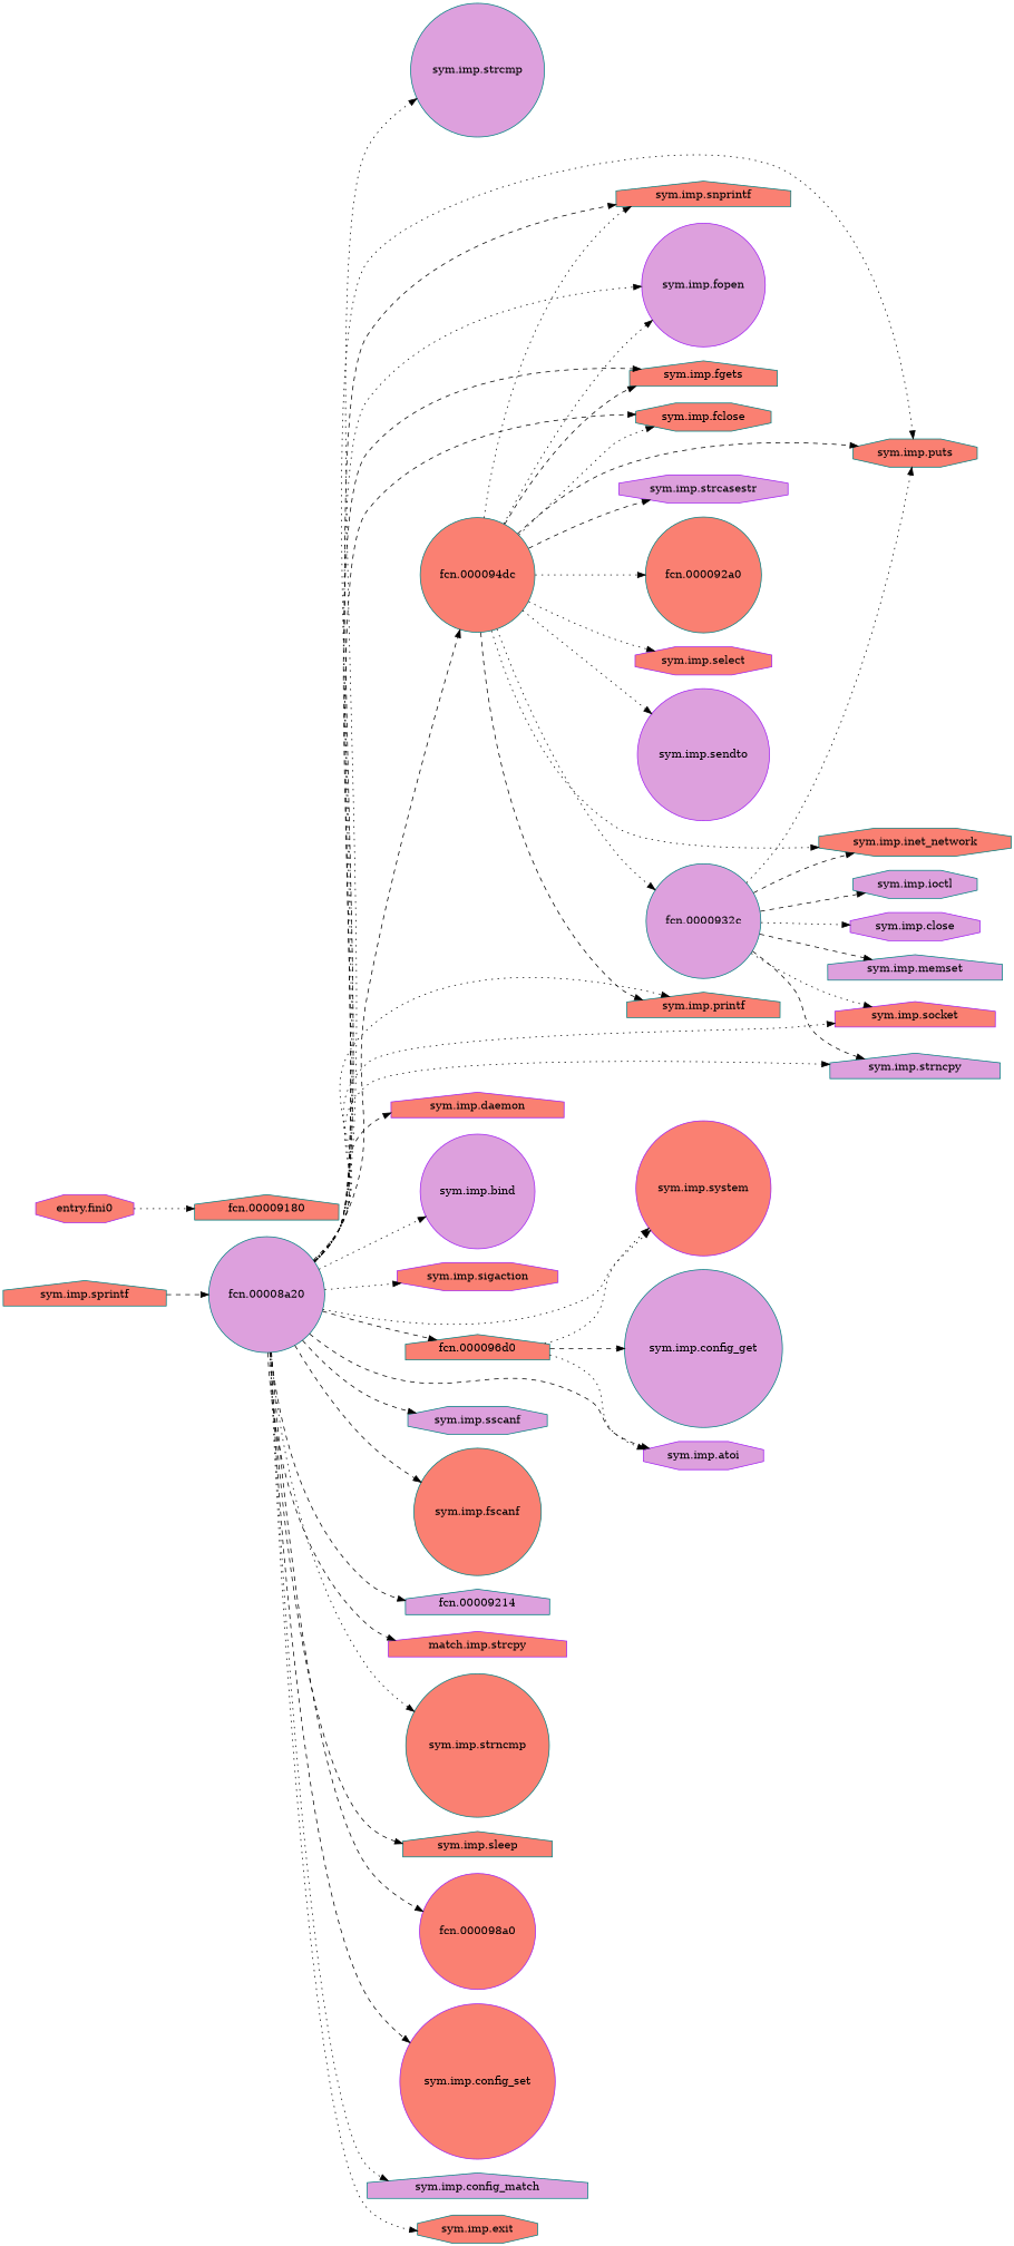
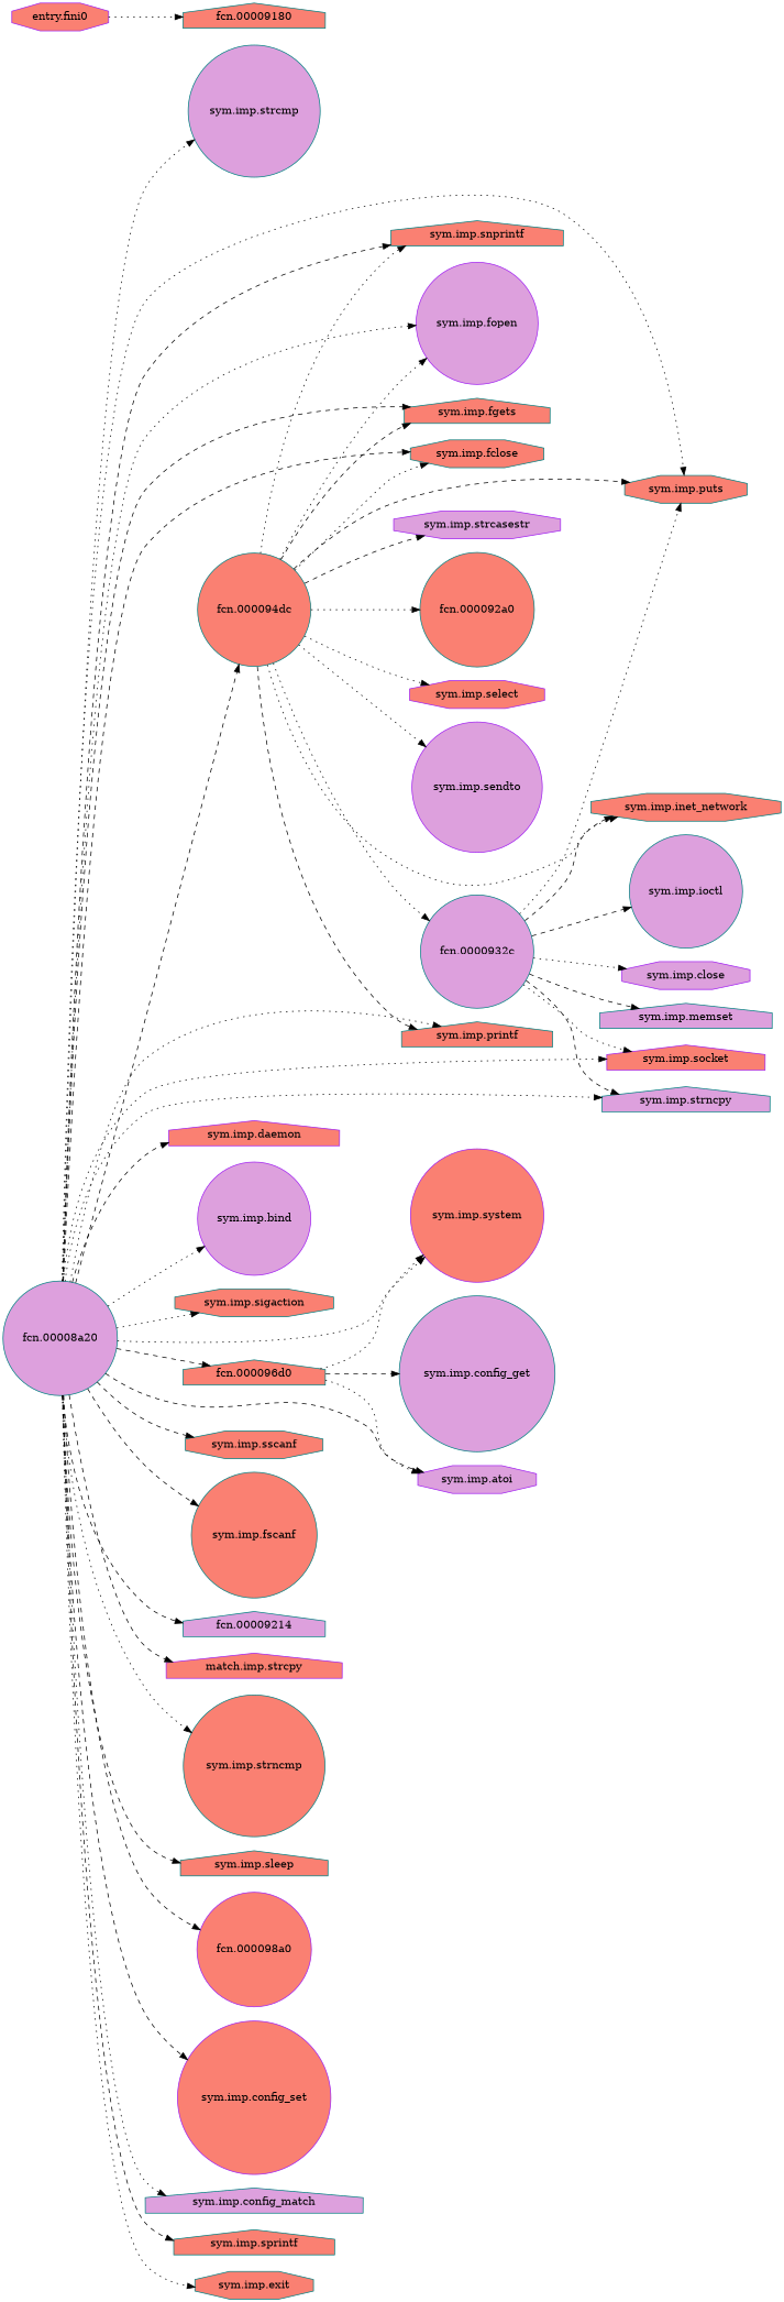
  digraph {
    rankdir=LR
    node [color=teal fillcolor=salmon shape=circle style=filled]
    edge [style=dotted]
    n1 [fillcolor=plum label="fcn.00008a20"]
    n2 [fillcolor=plum label="sym.imp.strcmp"]
    n3 [label="sym.imp.puts" shape=octagon]
    n4 [color=purple label="sym.imp.daemon" shape=house]
    n5 [label="sym.imp.snprintf" shape=house]
    n6 [color=purple label="sym.imp.socket" shape=house]
    n7 [color=purple fillcolor=plum label="sym.imp.bind"]
-   n8 [color=purple label="sym.imp.sigaction" shape=octagon]
+   n8 [label="sym.imp.sigaction" shape=octagon]
    n9 [color=purple label="sym.imp.system"]
    n10 [color=purple fillcolor=plum label="sym.imp.fopen"]
    n11 [label="sym.imp.fgets" shape=house]
-   n12 [fillcolor=plum label="sym.imp.sscanf" shape=octagon]
+   n12 [label="sym.imp.sscanf" shape=octagon]
    n13 [color=purple fillcolor=plum label="sym.imp.atoi" shape=octagon]
    n14 [label="sym.imp.fscanf"]
    n15 [label="sym.imp.fclose" shape=octagon]
    n16 [fillcolor=plum label="sym.imp.strncpy" shape=house]
    n17 [fillcolor=plum label="fcn.00009214" shape=house]
    n18 [color=purple label="match.imp.strcpy" shape=house]
    n19 [label="sym.imp.strncmp"]
    n20 [label="sym.imp.sleep" shape=house]
    n21 [label="fcn.000096d0" shape=house]
    n22 [color=purple label="fcn.000098a0"]
    n23 [label="fcn.000094dc"]
    n24 [color=purple label="sym.imp.config_set"]
    n25 [fillcolor=plum label="sym.imp.config_match" shape=house]
    n26 [label="sym.imp.sprintf" shape=house]
    n27 [label="sym.imp.printf" shape=house]
    n28 [label="sym.imp.exit" shape=octagon]
    n29 [fillcolor=plum label="sym.imp.config_get"]
    n30 [fillcolor=plum label="fcn.0000932c"]
    n31 [color=purple fillcolor=plum label="sym.imp.strcasestr" shape=octagon]
    n32 [label="sym.imp.inet_network" shape=octagon]
    n33 [label="fcn.000092a0"]
    n34 [color=purple label="sym.imp.select" shape=octagon]
    n35 [color=purple fillcolor=plum label="sym.imp.sendto"]
    n36 [fillcolor=plum label="sym.imp.memset" shape=house]
-   n37 [fillcolor=plum label="sym.imp.ioctl" shape=octagon]
+   n37 [fillcolor=plum label="sym.imp.ioctl"]
    n38 [color=purple fillcolor=plum label="sym.imp.close" shape=octagon]
    n39 [color=purple label="entry.fini0" shape=octagon]
    n40 [label="fcn.00009180" shape=house]
    n1 -> n2
    n1 -> n3
    n1 -> n4 [style=dashed]
    n1 -> n5 [style=dashed]
    n1 -> n6
    n1 -> n7
    n1 -> n8
    n1 -> n9
    n1 -> n10
    n1 -> n11 [style=dashed]
    n1 -> n12 [style=dashed]
    n1 -> n13 [style=dashed]
    n1 -> n14 [style=dashed]
    n1 -> n15 [style=dashed]
    n1 -> n16
    n1 -> n17 [style=dashed]
    n1 -> n18 [style=dashed]
    n1 -> n19
    n1 -> n20 [style=dashed]
    n1 -> n21 [style=dashed]
    n1 -> n22 [style=dashed]
    n1 -> n23 [style=dashed]
    n1 -> n24 [style=dashed]
    n1 -> n25
-   n26 -> n1 [style=dashed]
+   n1 -> n26 [style=dashed]
    n1 -> n27
    n1 -> n28
    n21 -> n9
    n21 -> n13
    n21 -> n29 [style=dashed]
    n23 -> n3 [style=dashed]
    n23 -> n5
    n23 -> n10
    n23 -> n11 [style=dashed]
    n23 -> n15
    n23 -> n27 [style=dashed]
    n23 -> n30
    n23 -> n31 [style=dashed]
    n23 -> n32
    n23 -> n33
    n23 -> n34
    n23 -> n35
    n30 -> n3
    n30 -> n6
    n30 -> n16 [style=dashed]
    n30 -> n32 [style=dashed]
    n30 -> n36 [style=dashed]
    n30 -> n37 [style=dashed]
    n30 -> n38
    n39 -> n40
  }
